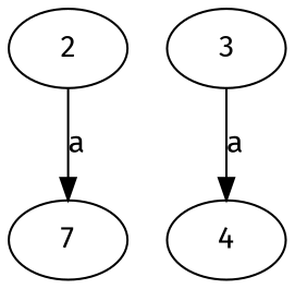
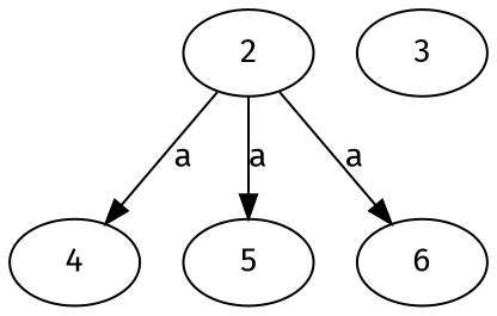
  strict digraph {
    fontname="Fira Sans"
    node [fontname="Fira Sans"]
    edge [fontname="Fira Sans"]
    2
    4
-   6 [label=7]
+   5
+   6
    n5 [label=3]
-   n5 -> 4 [label=a]
+   2 -> 4 [label=a]
+   2 -> 5 [label=a]
    2 -> 6 [label=a]
  }
